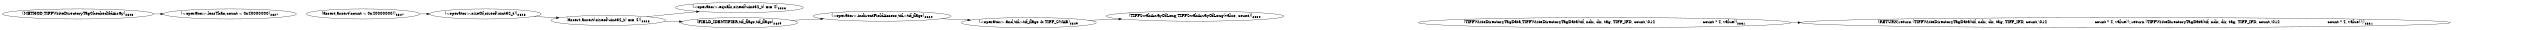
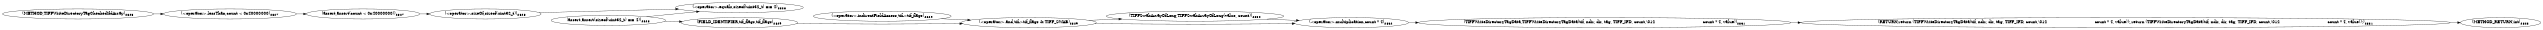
  digraph {
    rankdir=LR
    n1 [label=<(assert,assert(count &lt; 0x40000000))<SUB>2827</SUB>>]
    n2 [label=<(&lt;operator&gt;.sizeOf,sizeof(uint32_t))<SUB>2828</SUB>>]
    n3 [label=<(&lt;operator&gt;.equals,sizeof(uint32_t) == 4)<SUB>2828</SUB>>]
    n4 [label=<(assert,assert(sizeof(uint32_t) == 4))<SUB>2828</SUB>>]
    n5 [label=<(FIELD_IDENTIFIER,tif_flags,tif_flags)<SUB>2829</SUB>>]
    n6 [label=<(&lt;operator&gt;.indirectFieldAccess,tif-&gt;tif_flags)<SUB>2829</SUB>>]
    n7 [label=<(RETURN,return (TIFFWriteDirectoryTagData(tif, ndir, dir, tag, TIFF_IFD, count,\012                                      count * 4, value));,return (TIFFWriteDirectoryTagData(tif, ndir, dir, tag, TIFF_IFD, count,\012                                      count * 4, value));)<SUB>2831</SUB>>]
+   n8 [label=<(METHOD_RETURN,int)<SUB>2823</SUB>>]
    n9 [label=<(&lt;operator&gt;.lessThan,count &lt; 0x40000000)<SUB>2827</SUB>>]
    n10 [label=<(&lt;operator&gt;.and,tif-&gt;tif_flags &amp; TIFF_SWAB)<SUB>2829</SUB>>]
    n11 [label=<(TIFFSwabArrayOfLong,TIFFSwabArrayOfLong(value, count))<SUB>2830</SUB>>]
+   n12 [label=<(&lt;operator&gt;.multiplication,count * 4)<SUB>2832</SUB>>]
    n13 [label=<(TIFFWriteDirectoryTagData,TIFFWriteDirectoryTagData(tif, ndir, dir, tag, TIFF_IFD, count,\012                                      count * 4, value))<SUB>2831</SUB>>]
    n14 [label=<(METHOD,TIFFWriteDirectoryTagCheckedIfdArray)<SUB>2823</SUB>>]
    n1 -> n2
-   n2 -> n4
+   n2 -> n3
    n4 -> n3
    n4 -> n5
-   n5 -> n6
+   n5 -> n10
    n6 -> n10
+   n7 -> n8
+   n9 -> n1
    n10 -> n11
+   n10 -> n12
+   n11 -> n12
+   n12 -> n13
    n13 -> n7
    n14 -> n9
  }
